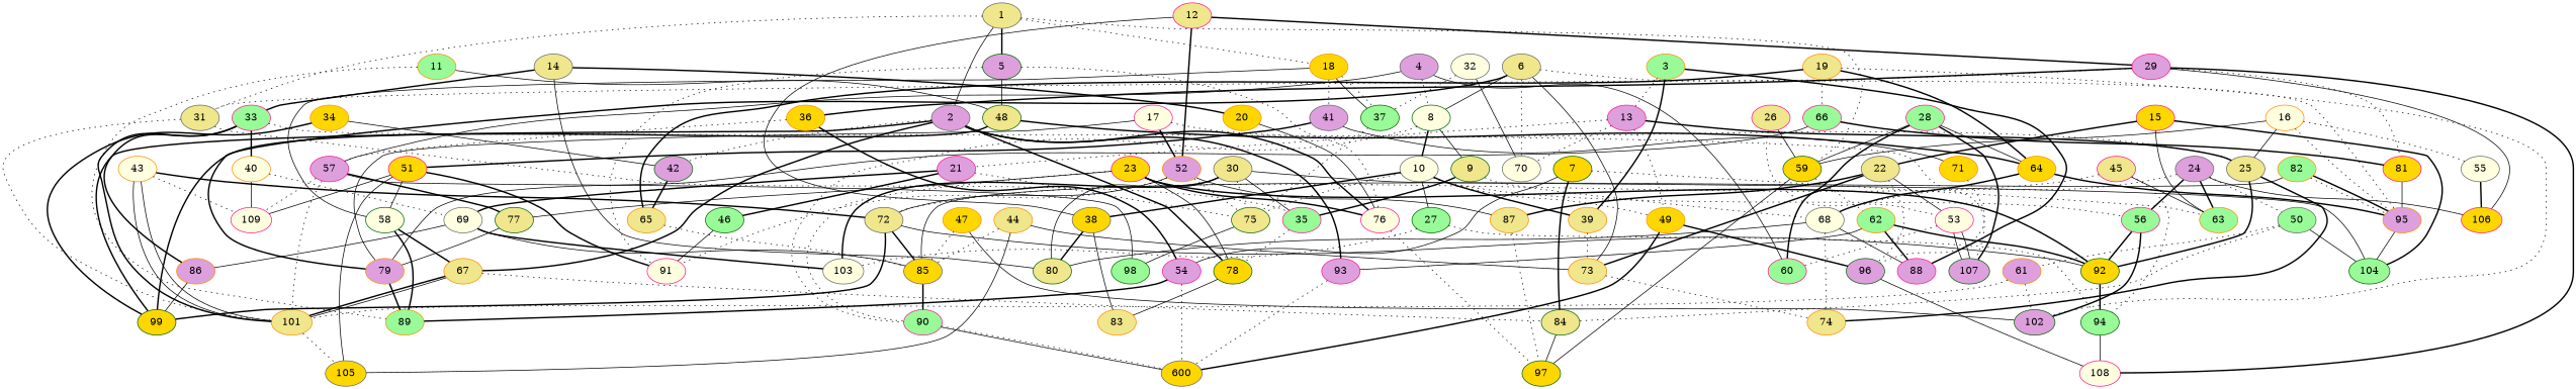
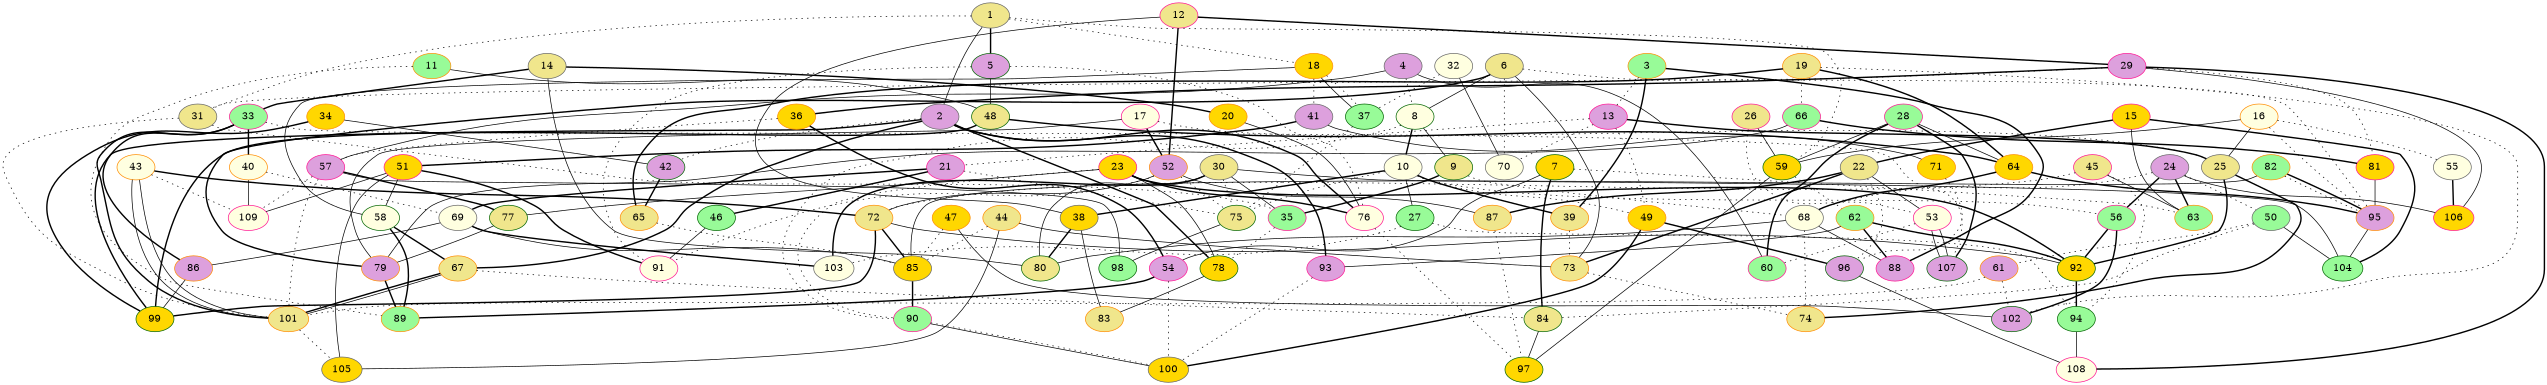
  graph {
    node [color=darkorange fillcolor=khaki style=filled]
    edge [style=dotted]
    1 [color=gray40]
    2 [color=gray40 fillcolor=plum]
    5 [color=darkgreen fillcolor=plum]
    18 [fillcolor=gold]
    31 [color=gray40]
    59 [color=darkgreen fillcolor=gold]
    42 [color=darkgreen fillcolor=plum]
    67
    76 [color=deeppink fillcolor=lightyellow]
    78 [color=darkgreen fillcolor=gold]
    93 [color=deeppink fillcolor=plum]
    99 [color=darkgreen fillcolor=gold]
    48 [color=darkgreen]
    91 [color=deeppink fillcolor=lightyellow]
    37 [color=darkgreen fillcolor=palegreen]
    41 [color=gray40 fillcolor=plum]
    58 [color=darkgreen fillcolor=lightyellow]
    35 [color=deeppink fillcolor=palegreen]
    101
    62 [fillcolor=palegreen]
    97 [color=darkgreen fillcolor=gold]
    65
    84 [color=darkgreen]
    83
-   100 [color=gray40 fillcolor=gold label=600]
+   100 [color=gray40 fillcolor=gold]
    3 [fillcolor=palegreen]
    13 [color=deeppink fillcolor=plum]
    39
    88 [color=deeppink fillcolor=plum]
    70 [color=gray40 fillcolor=lightyellow]
    49 [fillcolor=gold]
    21 [color=deeppink fillcolor=plum]
    25 [color=gray40]
    73
    4 [color=gray40 fillcolor=plum]
    8 [color=darkgreen fillcolor=lightyellow]
    57 [color=deeppink fillcolor=plum]
    60 [color=deeppink fillcolor=palegreen]
    9 [color=darkgreen]
    10 [color=gray40 fillcolor=lightyellow]
    90 [color=deeppink fillcolor=palegreen]
    77 [color=darkgreen]
    109 [color=deeppink fillcolor=lightyellow]
    98 [color=darkgreen fillcolor=palegreen]
    64 [fillcolor=gold]
    6 [color=gray40]
    79 [fillcolor=plum]
    95 [fillcolor=plum]
    74
    89 [fillcolor=palegreen]
    104 [color=darkgreen fillcolor=palegreen]
    7 [color=darkgreen fillcolor=gold]
    54 [color=deeppink fillcolor=plum]
    63 [fillcolor=palegreen]
    68 [color=gray40 fillcolor=lightyellow]
    27 [color=darkgreen fillcolor=palegreen]
    38 [color=gray40 fillcolor=gold]
    56 [color=deeppink fillcolor=palegreen]
    75 [color=darkgreen]
    80 [color=darkgreen]
    94 [color=darkgreen fillcolor=palegreen]
    103 [color=gray40 fillcolor=lightyellow]
    96 [color=darkgreen fillcolor=plum]
    102 [color=darkgreen fillcolor=plum]
    92 [color=darkgreen fillcolor=gold]
    11 [fillcolor=palegreen]
    12 [color=deeppink]
    29 [color=deeppink fillcolor=plum]
    52 [fillcolor=plum]
    106 [color=deeppink fillcolor=gold]
    36 [fillcolor=gold]
    81 [color=deeppink fillcolor=gold]
    108 [color=deeppink fillcolor=lightyellow]
    87
-   72 [color=gray40]
+   72
    46 [color=darkgreen fillcolor=palegreen]
    69 [color=gray40 fillcolor=lightyellow]
    14 [color=gray40]
    20 [fillcolor=gold]
    33 [color=deeppink fillcolor=palegreen]
    107 [color=darkgreen fillcolor=plum]
    40 [fillcolor=lightyellow]
    86 [fillcolor=plum]
    15 [color=deeppink fillcolor=gold]
    22 [color=gray40]
    53 [color=deeppink fillcolor=lightyellow]
    16 [fillcolor=lightyellow]
    55 [color=gray40 fillcolor=lightyellow]
    17 [color=deeppink fillcolor=lightyellow]
    51 [color=deeppink fillcolor=gold]
    71 [fillcolor=gold]
    19
    66 [color=deeppink fillcolor=palegreen]
    85 [color=gray40 fillcolor=gold]
    23 [color=deeppink fillcolor=gold]
    24 [color=gray40 fillcolor=plum]
    50 [color=gray40 fillcolor=palegreen]
    61 [fillcolor=plum]
    26 [color=deeppink]
    28 [color=deeppink fillcolor=palegreen]
    30 [color=gray40]
    105 [color=gray40 fillcolor=gold]
    32 [color=gray40 fillcolor=lightyellow]
    34 [fillcolor=gold]
    43 [fillcolor=lightyellow]
    44
    45 [color=deeppink]
    47 [fillcolor=gold]
    82 [fillcolor=palegreen]
    1 -- 2 [style=solid]
    1 -- 5 [style=bold]
    1 -- 18
    1 -- 31
    1 -- 59
    2 -- 42
    2 -- 67 [style=bold]
    2 -- 76 [style=bold]
    2 -- 78 [style=bold]
    2 -- 93 [style=bold]
    2 -- 99 [style=bold]
    5 -- 76
    5 -- 48 [style=solid]
    5 -- 91
    18 -- 37 [style=solid]
    18 -- 37
    18 -- 41
    18 -- 58 [style=solid]
    31 -- 35
    31 -- 101
    59 -- 62
    59 -- 97 [style=solid]
    42 -- 65 [style=bold]
    67 -- 101 [style=bold]
    67 -- 101 [style=solid]
    67 -- 84
    76 -- 97
    78 -- 83 [style=solid]
    93 -- 100
    48 -- 99 [style=bold]
    48 -- 64 [style=bold]
    37 -- 75
    41 -- 51 [style=bold]
    41 -- 71 [style=solid]
    58 -- 67 [style=bold]
    58 -- 89 [style=bold]
    35 -- 78
    101 -- 105
    62 -- 93 [style=solid]
    62 -- 88 [style=bold]
    62 -- 92 [style=bold]
    65 -- 85
    84 -- 97 [style=solid]
    3 -- 13
    3 -- 39 [style=bold]
    3 -- 88 [style=bold]
    13 -- 70
    13 -- 49
    13 -- 21
    13 -- 25 [style=bold]
    39 -- 73
    49 -- 100 [style=bold]
    49 -- 96 [style=bold]
    21 -- 75
    21 -- 46 [style=bold]
    21 -- 69 [style=bold]
    25 -- 74 [style=bold]
    25 -- 92 [style=bold]
    73 -- 74
    4 -- 8
    4 -- 57 [style=solid]
    4 -- 60 [style=solid]
    8 -- 9 [style=solid]
    8 -- 10 [style=bold]
    8 -- 90
    57 -- 101
    57 -- 77 [style=bold]
    57 -- 109
    57 -- 98 [style=solid]
    9 -- 35 [style=bold]
    9 -- 68
    10 -- 39 [style=bold]
    10 -- 49
    10 -- 27 [style=solid]
    10 -- 38 [style=bold]
    10 -- 56
    10 -- 75
    90 -- 100 [style=solid]
    90 -- 100
    77 -- 79 [style=solid]
    64 -- 95 [style=bold]
    64 -- 68 [style=bold]
    6 -- 70
    6 -- 73 [style=solid]
    6 -- 8 [style=solid]
    6 -- 79 [style=bold]
    6 -- 95
    79 -- 89 [style=bold]
    95 -- 104 [style=solid]
    7 -- 84 [style=bold]
    7 -- 54 [style=solid]
    7 -- 63
    54 -- 100
    54 -- 89 [style=bold]
    68 -- 88 [style=solid]
    68 -- 74
    68 -- 80 [style=solid]
    27 -- 94
    27 -- 103
    38 -- 83 [style=solid]
    38 -- 80 [style=bold]
    56 -- 102 [style=bold]
    56 -- 92 [style=bold]
    75 -- 98 [style=solid]
    94 -- 108 [style=solid]
    96 -- 108 [style=solid]
    92 -- 94 [style=bold]
    11 -- 48 [style=solid]
    11 -- 89
    12 -- 38 [style=solid]
    12 -- 29 [style=bold]
    12 -- 52 [style=bold]
    29 -- 31
    29 -- 106 [style=solid]
    29 -- 36 [style=bold]
    29 -- 81
    29 -- 108 [style=bold]
    52 -- 91
    52 -- 75
    52 -- 87 [style=solid]
    52 -- 72 [style=solid]
    36 -- 57
    36 -- 54 [style=bold]
    81 -- 95 [style=solid]
    87 -- 97
    72 -- 99 [style=bold]
    72 -- 92 [style=solid]
    72 -- 85 [style=bold]
    46 -- 91 [style=solid]
    69 -- 103 [style=bold]
    69 -- 86 [style=solid]
    69 -- 85 [style=solid]
    14 -- 80 [style=solid]
    14 -- 20 [style=bold]
    14 -- 33 [style=bold]
    20 -- 76 [style=solid]
    33 -- 101 [style=bold]
    33 -- 107
    33 -- 40 [style=bold]
    33 -- 86 [style=bold]
    40 -- 109 [style=solid]
    40 -- 69
    86 -- 99 [style=solid]
    15 -- 104 [style=bold]
    15 -- 63 [style=solid]
    15 -- 22 [style=bold]
    22 -- 73 [style=bold]
    22 -- 96
    22 -- 87 [style=bold]
    22 -- 53 [style=solid]
    53 -- 60
    53 -- 107 [style=solid]
    53 -- 107 [style=solid]
    16 -- 59 [style=solid]
    16 -- 25 [style=solid]
    16 -- 95
    16 -- 55
    55 -- 106 [style=bold]
    17 -- 25
    17 -- 79 [style=solid]
    17 -- 52 [style=bold]
    51 -- 91 [style=bold]
    51 -- 58 [style=solid]
    51 -- 109 [style=solid]
    51 -- 105 [style=solid]
    71 -- 96
    19 -- 65 [style=bold]
    19 -- 64 [style=bold]
    19 -- 102
    19 -- 66
    66 -- 79 [style=solid]
    66 -- 81 [style=bold]
    85 -- 90 [style=bold]
    23 -- 76 [style=bold]
    23 -- 78 [style=solid]
    23 -- 90
    23 -- 77 [style=solid]
    23 -- 92 [style=bold]
    24 -- 63 [style=bold]
    24 -- 68
    24 -- 56 [style=bold]
    24 -- 106 [style=solid]
    24 -- 50
    50 -- 84
    50 -- 104 [style=solid]
    50 -- 61
    61 -- 101
    61 -- 102
    26 -- 59 [style=solid]
    26 -- 53
    28 -- 59 [style=solid]
    28 -- 60 [style=bold]
    28 -- 64 [style=solid]
    28 -- 107 [style=bold]
    30 -- 35 [style=solid]
    30 -- 104 [style=solid]
    30 -- 75
    30 -- 80 [style=solid]
    30 -- 103 [style=bold]
    32 -- 37
    32 -- 70 [style=solid]
    34 -- 42 [style=solid]
    34 -- 99 [style=bold]
    43 -- 101 [style=solid]
    43 -- 101 [style=solid]
    43 -- 109
    43 -- 72 [style=bold]
    44 -- 73 [style=solid]
    44 -- 85
    44 -- 105 [style=solid]
    45 -- 63 [style=solid]
    45 -- 94
    45 -- 72
    47 -- 102 [style=solid]
    47 -- 85
    82 -- 95
    82 -- 95 [style=bold]
    82 -- 85 [style=solid]
  }
